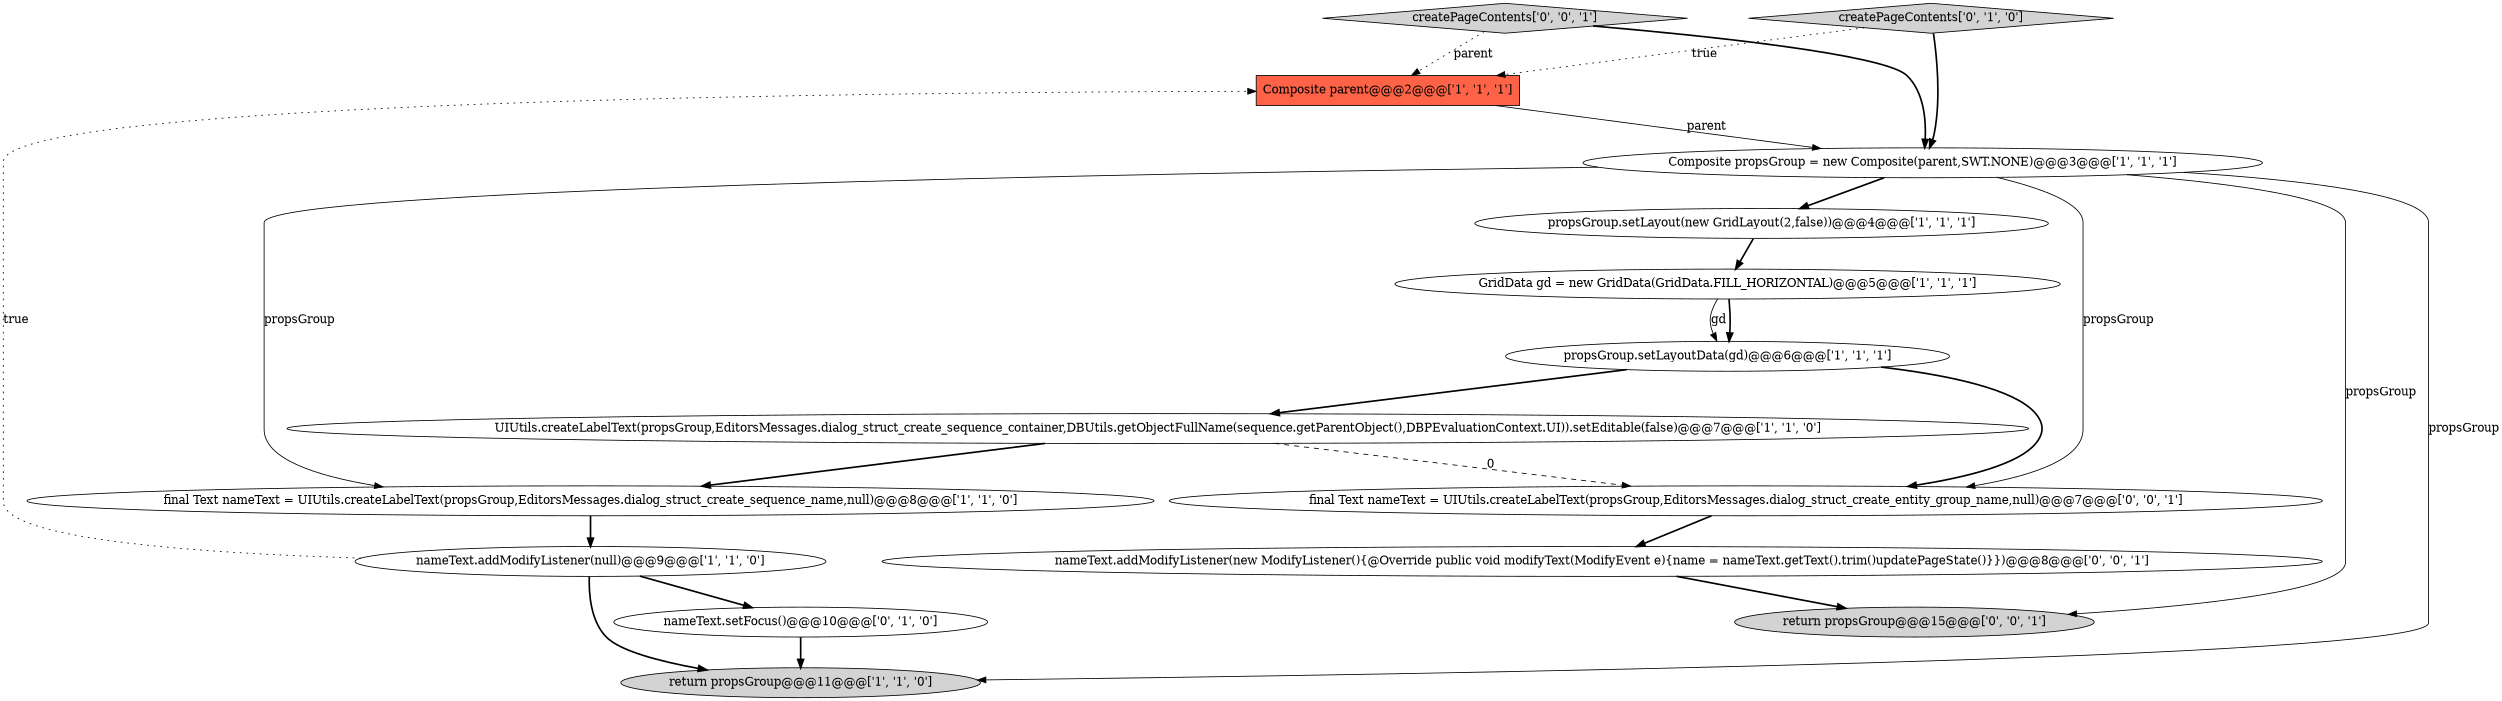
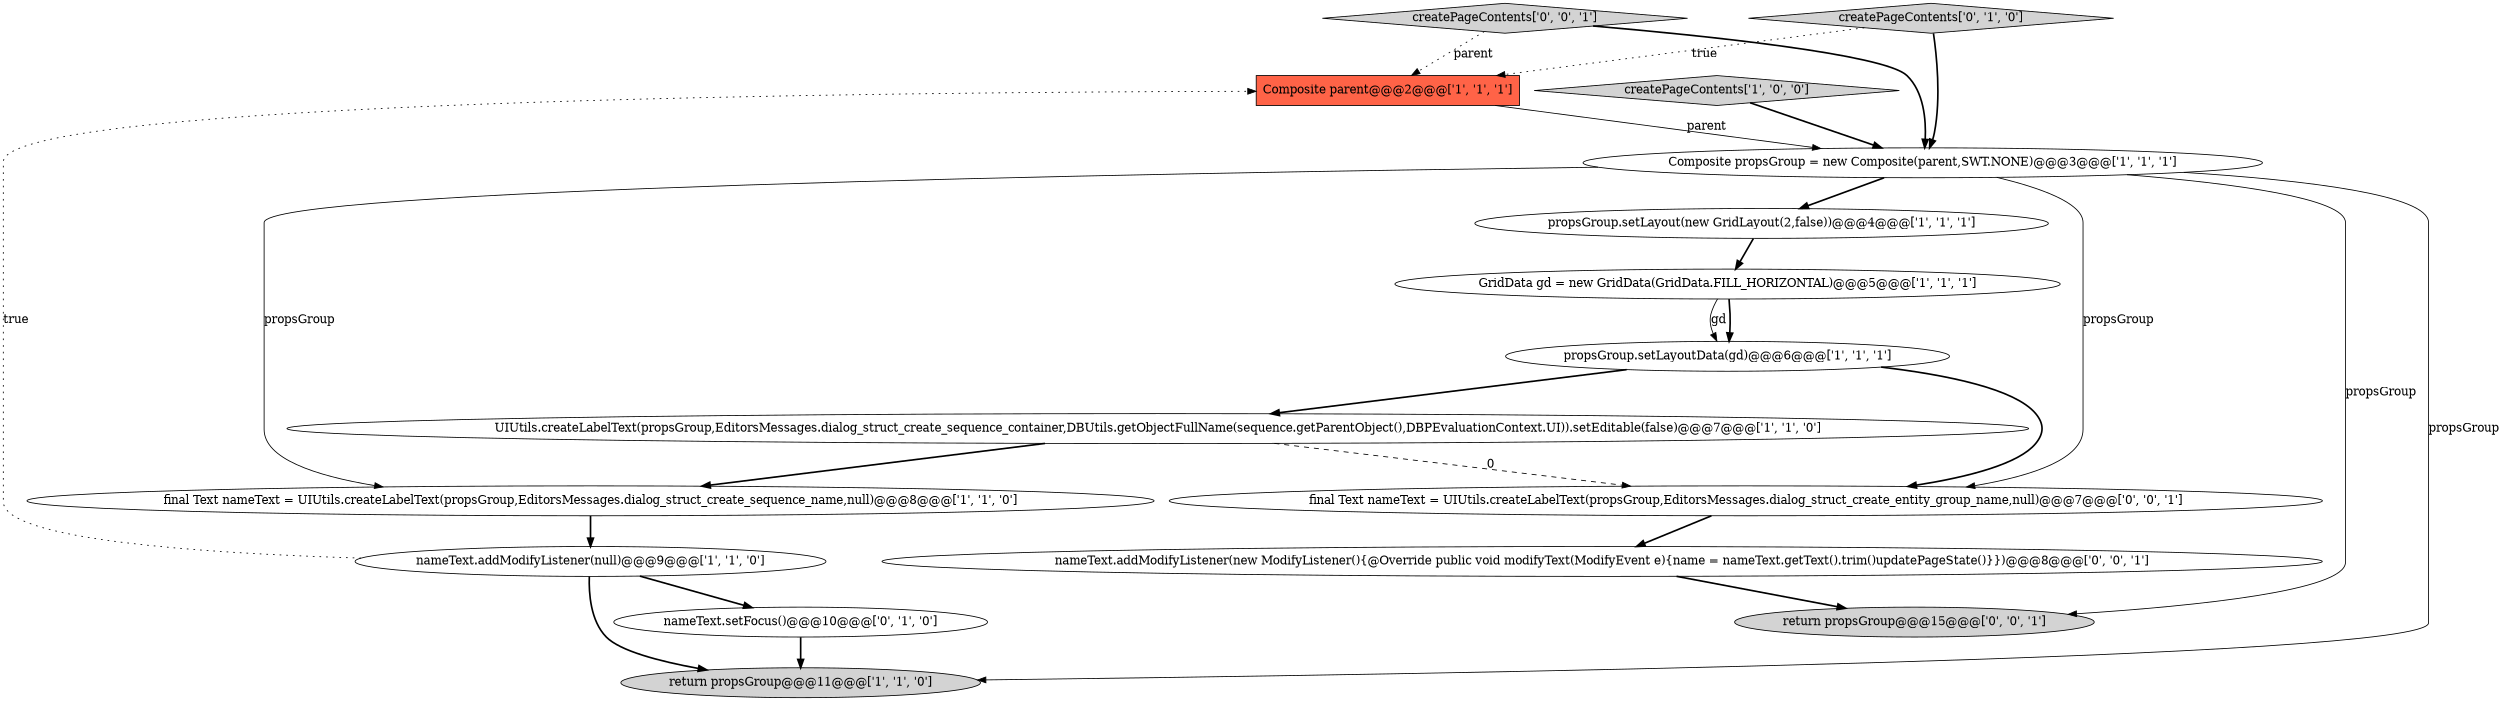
  digraph {
    node [fillcolor=white shape=ellipse style=filled]
    edge [style=bold]
    n1 [fillcolor=lightgray label="createPageContents['0', '1', '0']" shape=diamond]
    n2 [fillcolor=tomato label="Composite parent@@@2@@@['1', '1', '1']" shape=box]
    n3 [label="Composite propsGroup = new Composite(parent,SWT.NONE)@@@3@@@['1', '1', '1']"]
    n4 [fillcolor=lightgray label="return propsGroup@@@11@@@['1', '1', '0']"]
    n5 [label="final Text nameText = UIUtils.createLabelText(propsGroup,EditorsMessages.dialog_struct_create_entity_group_name,null)@@@7@@@['0', '0', '1']"]
    n6 [fillcolor=lightgray label="return propsGroup@@@15@@@['0', '0', '1']"]
    n7 [label="final Text nameText = UIUtils.createLabelText(propsGroup,EditorsMessages.dialog_struct_create_sequence_name,null)@@@8@@@['1', '1', '0']"]
    n8 [label="propsGroup.setLayout(new GridLayout(2,false))@@@4@@@['1', '1', '1']"]
    n9 [label="nameText.addModifyListener(null)@@@9@@@['1', '1', '0']"]
    n10 [label="nameText.setFocus()@@@10@@@['0', '1', '0']"]
    n11 [label="propsGroup.setLayoutData(gd)@@@6@@@['1', '1', '1']"]
    n12 [label="UIUtils.createLabelText(propsGroup,EditorsMessages.dialog_struct_create_sequence_container,DBUtils.getObjectFullName(sequence.getParentObject(),DBPEvaluationContext.UI)).setEditable(false)@@@7@@@['1', '1', '0']"]
    n13 [label="nameText.addModifyListener(new ModifyListener(){@Override public void modifyText(ModifyEvent e){name = nameText.getText().trim()updatePageState()}})@@@8@@@['0', '0', '1']"]
+   n14 [fillcolor=lightgray label="createPageContents['1', '0', '0']" shape=diamond]
    n15 [label="GridData gd = new GridData(GridData.FILL_HORIZONTAL)@@@5@@@['1', '1', '1']"]
    n16 [fillcolor=lightgray label="createPageContents['0', '0', '1']" shape=diamond]
    n1 -> n2 [label=true style=dotted]
    n1 -> n3
    n2 -> n3 [label=parent style=solid]
    n3 -> n4 [label=propsGroup style=solid]
    n3 -> n5 [label=propsGroup style=solid]
    n3 -> n6 [label=propsGroup style=solid]
    n3 -> n7 [label=propsGroup style=solid]
    n3 -> n8
    n5 -> n13
    n7 -> n9
    n8 -> n15
    n9 -> n2 [label=true style=dotted]
    n9 -> n4
    n9 -> n10
    n10 -> n4
    n11 -> n5
    n11 -> n12
    n12 -> n5 [label=0 style=dashed]
    n12 -> n7
    n13 -> n6
+   n14 -> n3
    n15 -> n11
    n15 -> n11 [label=gd style=solid]
    n16 -> n2 [label=parent style=dotted]
    n16 -> n3
  }
